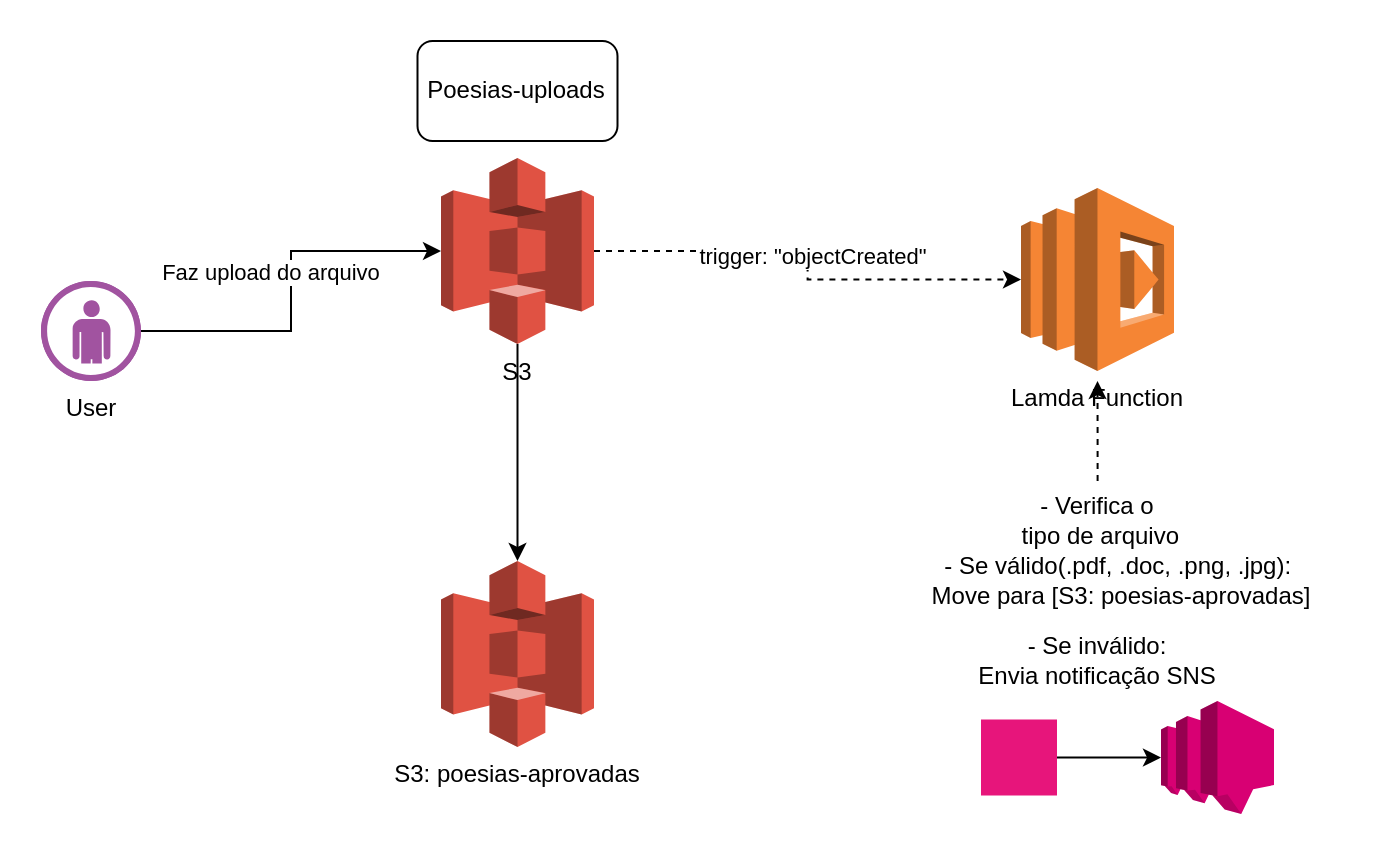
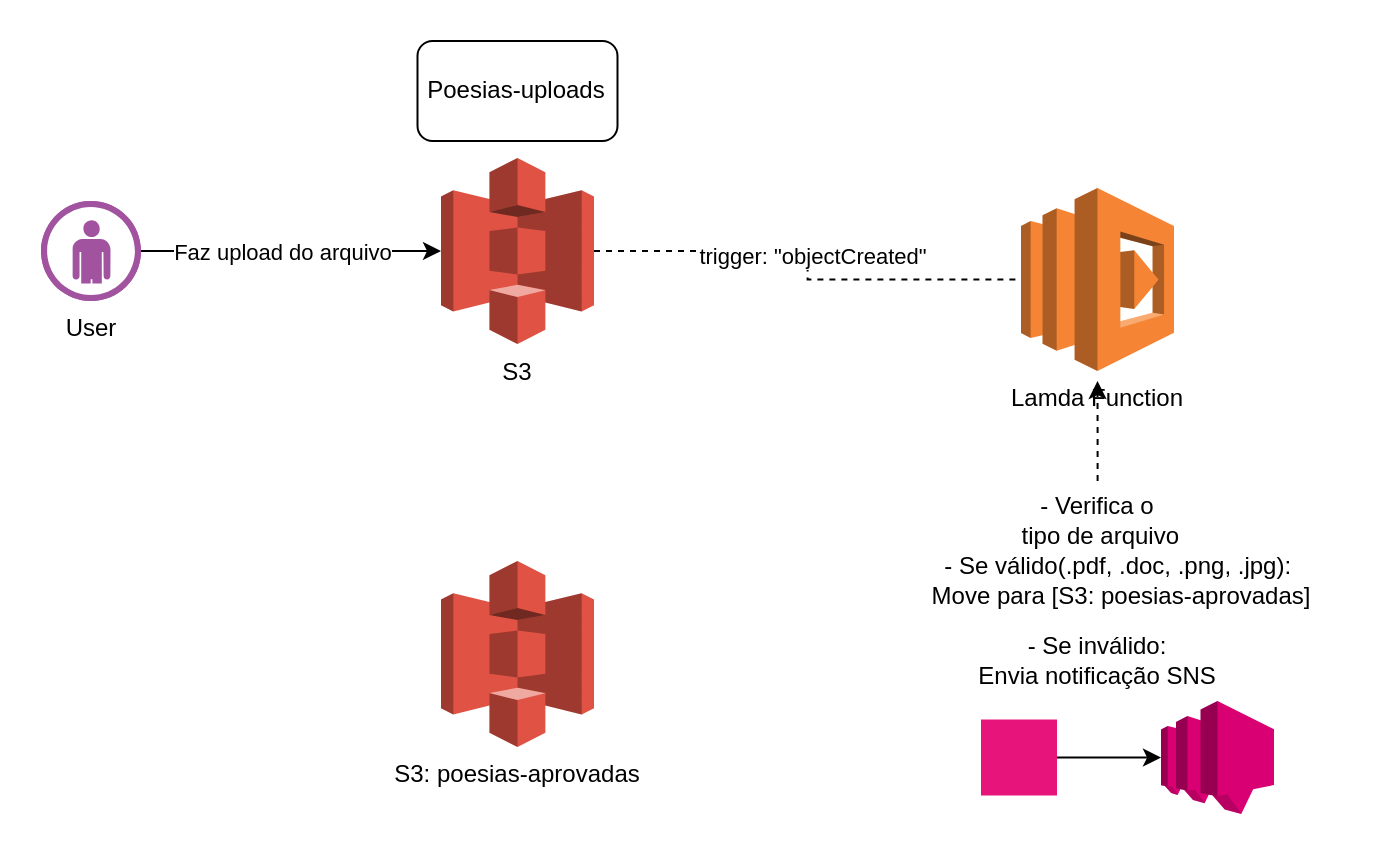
  <mxCell id="0" />
  <mxCell id="1" parent="0" />
  <mxCell id="2" style="edgeStyle=orthogonalEdgeStyle;rounded=0;orthogonalLoop=1;jettySize=auto;html=1;dashed=0;" edge="1" parent="1" source="4" target="6"><mxGeometry relative="1" as="geometry" /></mxCell>
  <mxCell id="3" value="Faz upload do arquivo" style="edgeLabel;html=1;align=center;verticalAlign=middle;resizable=0;points=[];" vertex="1" connectable="0" parent="2"><mxGeometry x="0.091" y="-1" relative="1" as="geometry"><mxPoint x="-12" y="-1" as="offset" /></mxGeometry></mxCell>
- <mxCell id="4" value="User" style="verticalLabelPosition=bottom;sketch=0;html=1;fillColor=#A153A0;strokeColor=#ffffff;verticalAlign=top;align=center;points=[[0,0.5,0],[0.125,0.25,0],[0.25,0,0],[0.5,0,0],[0.75,0,0],[0.875,0.25,0],[1,0.5,0],[0.875,0.75,0],[0.75,1,0],[0.5,1,0],[0.125,0.75,0]];pointerEvents=1;shape=mxgraph.cisco_safe.compositeIcon;bgIcon=ellipse;resIcon=mxgraph.cisco_safe.design.user;" vertex="1" parent="1"><mxGeometry x="20" y="140" width="50" height="50" as="geometry" /></mxCell>
- <mxCell id="5" style="edgeStyle=orthogonalEdgeStyle;rounded=0;orthogonalLoop=1;jettySize=auto;html=1;" edge="1" parent="1" source="6" target="15"><mxGeometry relative="1" as="geometry" /></mxCell>
+ <mxCell id="4" value="User" style="verticalLabelPosition=bottom;sketch=0;html=1;fillColor=#A153A0;strokeColor=#ffffff;verticalAlign=top;align=center;points=[[0,0.5,0],[0.125,0.25,0],[0.25,0,0],[0.5,0,0],[0.75,0,0],[0.875,0.25,0],[1,0.5,0],[0.875,0.75,0],[0.75,1,0],[0.5,1,0],[0.125,0.75,0]];pointerEvents=1;shape=mxgraph.cisco_safe.compositeIcon;bgIcon=ellipse;resIcon=mxgraph.cisco_safe.design.user;" vertex="1" parent="1"><mxGeometry x="20" y="100" width="50" height="50" as="geometry" /></mxCell>
  <mxCell id="6" value="S3" style="outlineConnect=0;dashed=0;verticalLabelPosition=bottom;verticalAlign=top;align=center;html=1;shape=mxgraph.aws3.s3;fillColor=#E05243;gradientColor=none;" vertex="1" parent="1"><mxGeometry x="220" y="78.5" width="76.5" height="93" as="geometry" /></mxCell>
  <mxCell id="7" value="Poesias-uploads" style="whiteSpace=wrap;html=1;rounded=1;" vertex="1" parent="1"><mxGeometry x="208.25" y="20" width="100" height="50" as="geometry" /></mxCell>
  <mxCell id="8" value="Lamda Function" style="outlineConnect=0;dashed=0;verticalLabelPosition=bottom;verticalAlign=top;align=center;html=1;shape=mxgraph.aws3.lambda;fillColor=#F58534;gradientColor=none;" vertex="1" parent="1"><mxGeometry x="510" y="93.5" width="76.5" height="91.5" as="geometry" /></mxCell>
- <mxCell id="9" style="edgeStyle=orthogonalEdgeStyle;rounded=0;orthogonalLoop=1;jettySize=auto;html=1;entryX=0;entryY=0.5;entryDx=0;entryDy=0;entryPerimeter=0;dashed=1;" edge="1" parent="1" source="6" target="8"><mxGeometry relative="1" as="geometry" /></mxCell>
+ <mxCell id="9" style="edgeStyle=orthogonalEdgeStyle;rounded=0;orthogonalLoop=1;jettySize=auto;html=1;entryX=0;entryY=0.5;entryDx=0;entryDy=0;entryPerimeter=0;dashed=1;endArrow=none;" edge="1" parent="1" source="6" target="8"><mxGeometry relative="1" as="geometry" /></mxCell>
  <mxCell id="10" value="trigger: &quot;objectCreated&quot;" style="edgeLabel;html=1;align=center;verticalAlign=middle;resizable=0;points=[];" vertex="1" connectable="0" parent="9"><mxGeometry x="-0.046" y="2" relative="1" as="geometry"><mxPoint as="offset" /></mxGeometry></mxCell>
  <mxCell id="11" style="edgeStyle=orthogonalEdgeStyle;rounded=0;orthogonalLoop=1;jettySize=auto;html=1;dashed=1;" edge="1" parent="1" source="12"><mxGeometry relative="1" as="geometry"><mxPoint x="548.25" y="190" as="targetPoint" /></mxGeometry></mxCell>
  <mxCell id="12" value="- Verifica o&lt;br&gt;&amp;nbsp;tipo de arquivo" style="text;html=1;align=center;verticalAlign=middle;resizable=0;points=[];autosize=1;strokeColor=none;fillColor=none;" vertex="1" parent="1"><mxGeometry x="493.25" y="240" width="110" height="40" as="geometry" /></mxCell>
  <mxCell id="13" value="- Se válido(.pdf, .doc, .png, .jpg):&amp;nbsp;&lt;br&gt;&lt;span style=&quot;background-color: transparent; color: light-dark(rgb(0, 0, 0), rgb(255, 255, 255));&quot;&gt;Move para [S3: poesias-aprovadas]&lt;/span&gt;" style="text;html=1;align=center;verticalAlign=middle;resizable=0;points=[];autosize=1;strokeColor=none;fillColor=none;" vertex="1" parent="1"><mxGeometry x="450" y="270" width="220" height="40" as="geometry" /></mxCell>
  <mxCell id="14" value="- Se inválido:&lt;div&gt;Envia notificação SNS&lt;/div&gt;" style="text;html=1;align=center;verticalAlign=middle;resizable=0;points=[];autosize=1;strokeColor=none;fillColor=none;" vertex="1" parent="1"><mxGeometry x="478.25" y="310" width="140" height="40" as="geometry" /></mxCell>
  <mxCell id="15" value="S3: poesias-aprovadas" style="outlineConnect=0;dashed=0;verticalLabelPosition=bottom;verticalAlign=top;align=center;html=1;shape=mxgraph.aws3.s3;fillColor=#E05243;gradientColor=none;" vertex="1" parent="1"><mxGeometry x="220" y="280" width="76.5" height="93" as="geometry" /></mxCell>
  <mxCell id="16" value="SNS" style="outlineConnect=0;dashed=0;verticalLabelPosition=bottom;verticalAlign=top;align=center;html=1;shape=mxgraph.aws3.sns;fillColor=#d80073;fontColor=#ffffff;strokeColor=#A50040;" vertex="1" parent="1"><mxGeometry x="580" y="350" width="56.5" height="56.5" as="geometry" /></mxCell>
  <mxCell id="17" style="edgeStyle=orthogonalEdgeStyle;rounded=0;orthogonalLoop=1;jettySize=auto;html=1;exitX=1;exitY=0.5;exitDx=0;exitDy=0;exitPerimeter=0;" edge="1" parent="1" source="18" target="16"><mxGeometry relative="1" as="geometry" /></mxCell>
  <mxCell id="18" value="" style="sketch=0;points=[[0,0,0],[0.25,0,0],[0.5,0,0],[0.75,0,0],[1,0,0],[0,1,0],[0.25,1,0],[0.5,1,0],[0.75,1,0],[1,1,0],[0,0.25,0],[0,0.5,0],[0,0.75,0],[1,0.25,0],[1,0.5,0],[1,0.75,0]];points=[[0,0,0],[0.25,0,0],[0.5,0,0],[0.75,0,0],[1,0,0],[0,1,0],[0.25,1,0],[0.5,1,0],[0.75,1,0],[1,1,0],[0,0.25,0],[0,0.5,0],[0,0.75,0],[1,0.25,0],[1,0.5,0],[1,0.75,0]];outlineConnect=0;fontColor=#232F3E;fillColor=#E7157B;strokeColor=#ffffff;dashed=0;verticalLabelPosition=bottom;verticalAlign=top;align=center;html=1;fontSize=12;fontStyle=0;aspect=fixed;shape=mxgraph.aws4.resourceIcon;resIcon=mxgraph.aws4.user_notifications;" vertex="1" parent="1"><mxGeometry x="490" y="359.25" width="38" height="38" as="geometry" /></mxCell>
